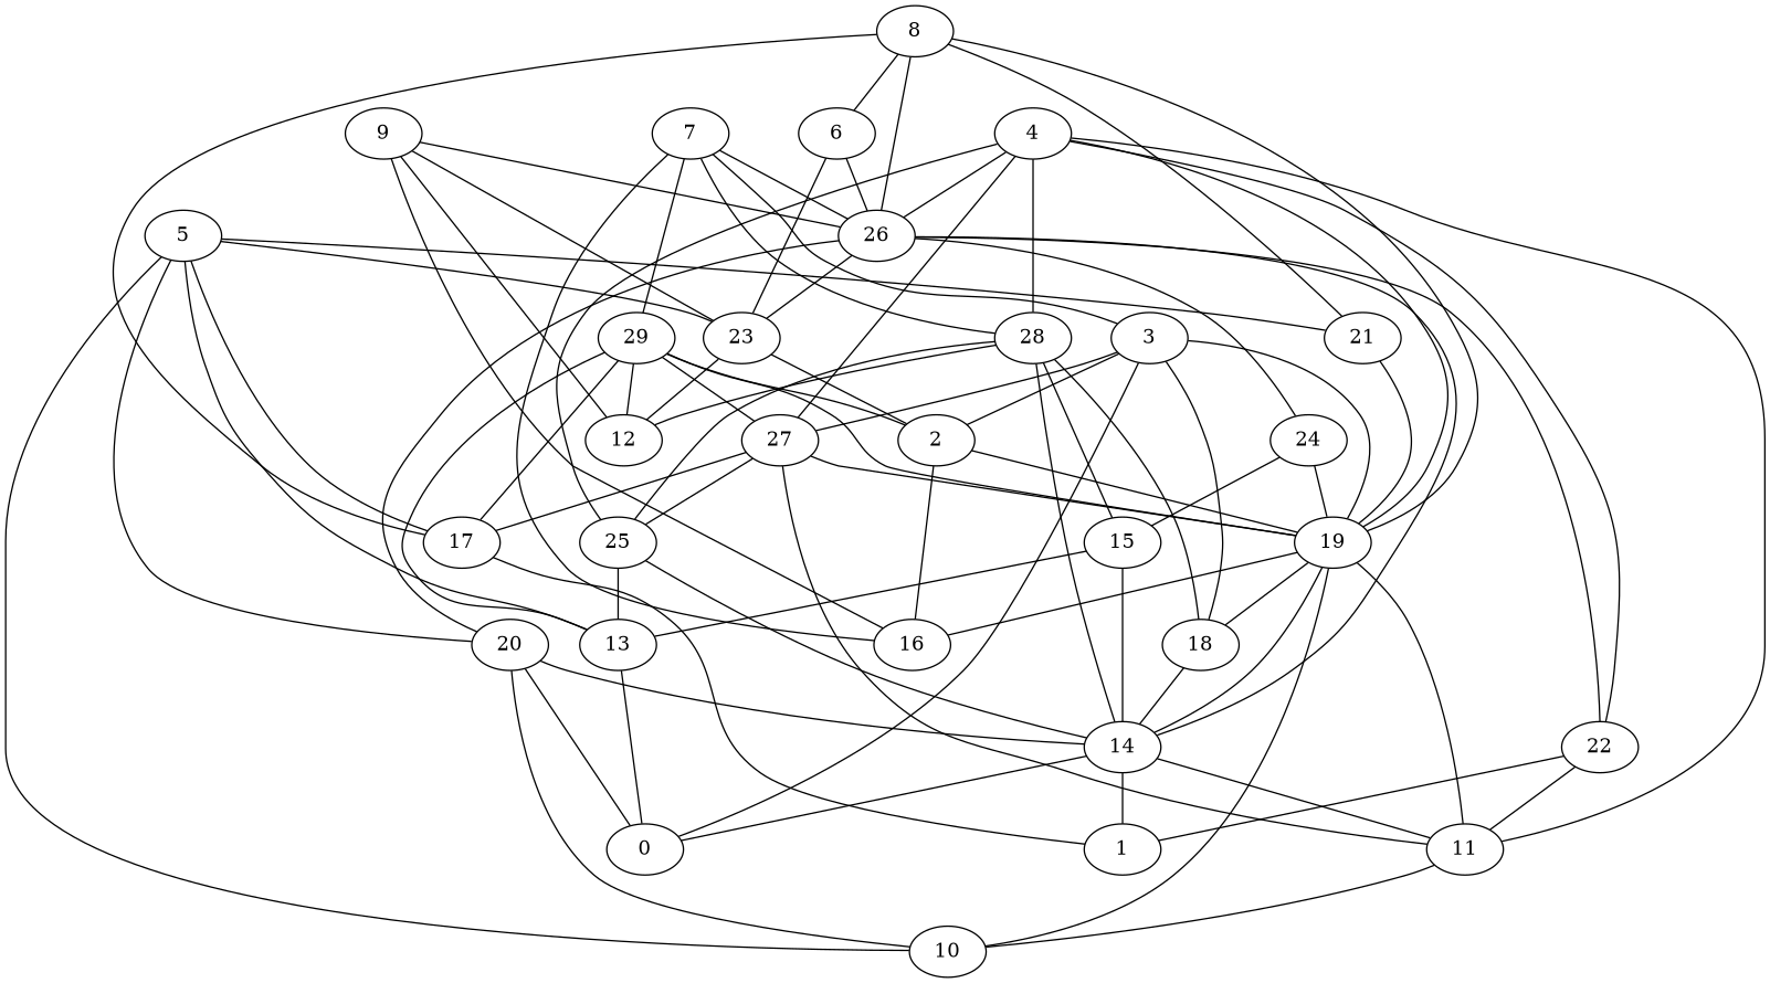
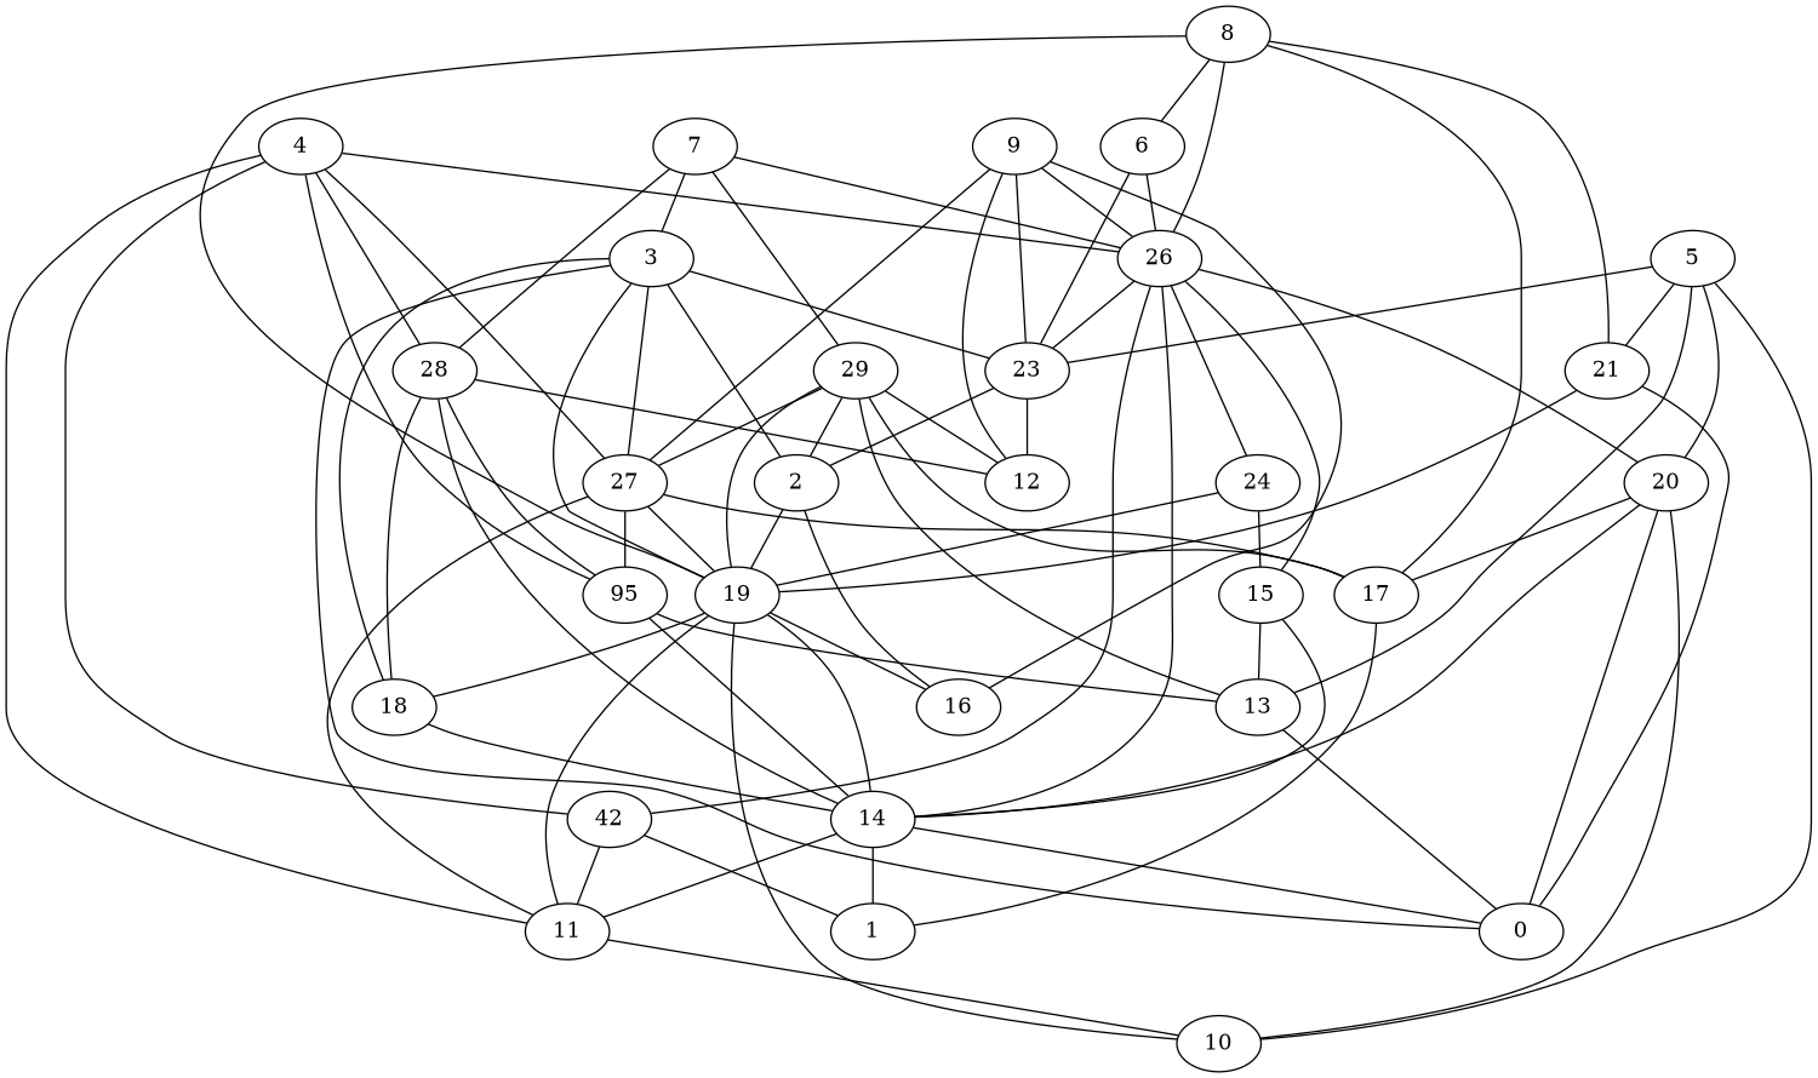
  digraph {
    edge [color=black dir=none]
    29
    13
    19
    2
    12
    17
    27
    0
    18
    14
    11
    10
    16
    1
-   25
+   25 [label=95]
    28
    26
    23
-   22
+   22 [label=42]
    15
    20
    24
    9
    7
    3
    21
    5
    8
    6
    4
    subgraph sub_1 {
      29
      13
      19
      2
      12
      17
      27
      0
      18
      14
      11
      10
      16
      1
      25
      28
      26
      23
      22
      15
      20
      24
      9
      7
      3
      21
      5
      8
      6
      4
    }
    29 -> 13
    29 -> 19
    29 -> 2
    29 -> 12
    29 -> 17
    29 -> 27
    13 -> 0
    19 -> 18
    19 -> 14
    19 -> 11
    19 -> 10
    19 -> 16
    2 -> 19
    2 -> 16
    17 -> 1
    27 -> 19
    27 -> 17
    27 -> 11
    27 -> 25
    18 -> 14
    14 -> 0
    14 -> 11
    14 -> 1
    11 -> 10
    25 -> 13
    25 -> 14
    28 -> 12
    28 -> 18
    28 -> 14
    28 -> 25
    26 -> 14
    26 -> 23
    26 -> 22
-   28 -> 15
+   26 -> 15
    26 -> 20
    26 -> 24
    23 -> 2
    23 -> 12
    22 -> 11
    22 -> 1
    15 -> 13
    15 -> 14
-   5 -> 17
+   20 -> 17
    20 -> 0
    20 -> 14
    20 -> 10
    24 -> 19
    24 -> 15
    9 -> 12
+   9 -> 27
    9 -> 16
    9 -> 26
    9 -> 23
    7 -> 29
-   7 -> 16
    7 -> 28
    7 -> 26
    7 -> 3
    3 -> 19
    3 -> 2
    3 -> 27
    3 -> 0
    3 -> 18
+   3 -> 23
    21 -> 19
+   21 -> 0
    5 -> 13
    5 -> 10
    5 -> 23
    5 -> 20
    5 -> 21
    8 -> 19
    8 -> 17
    8 -> 26
    8 -> 21
    8 -> 6
    6 -> 26
    6 -> 23
-   4 -> 19
    4 -> 27
    4 -> 11
    4 -> 25
    4 -> 28
    4 -> 26
    4 -> 22
  }
